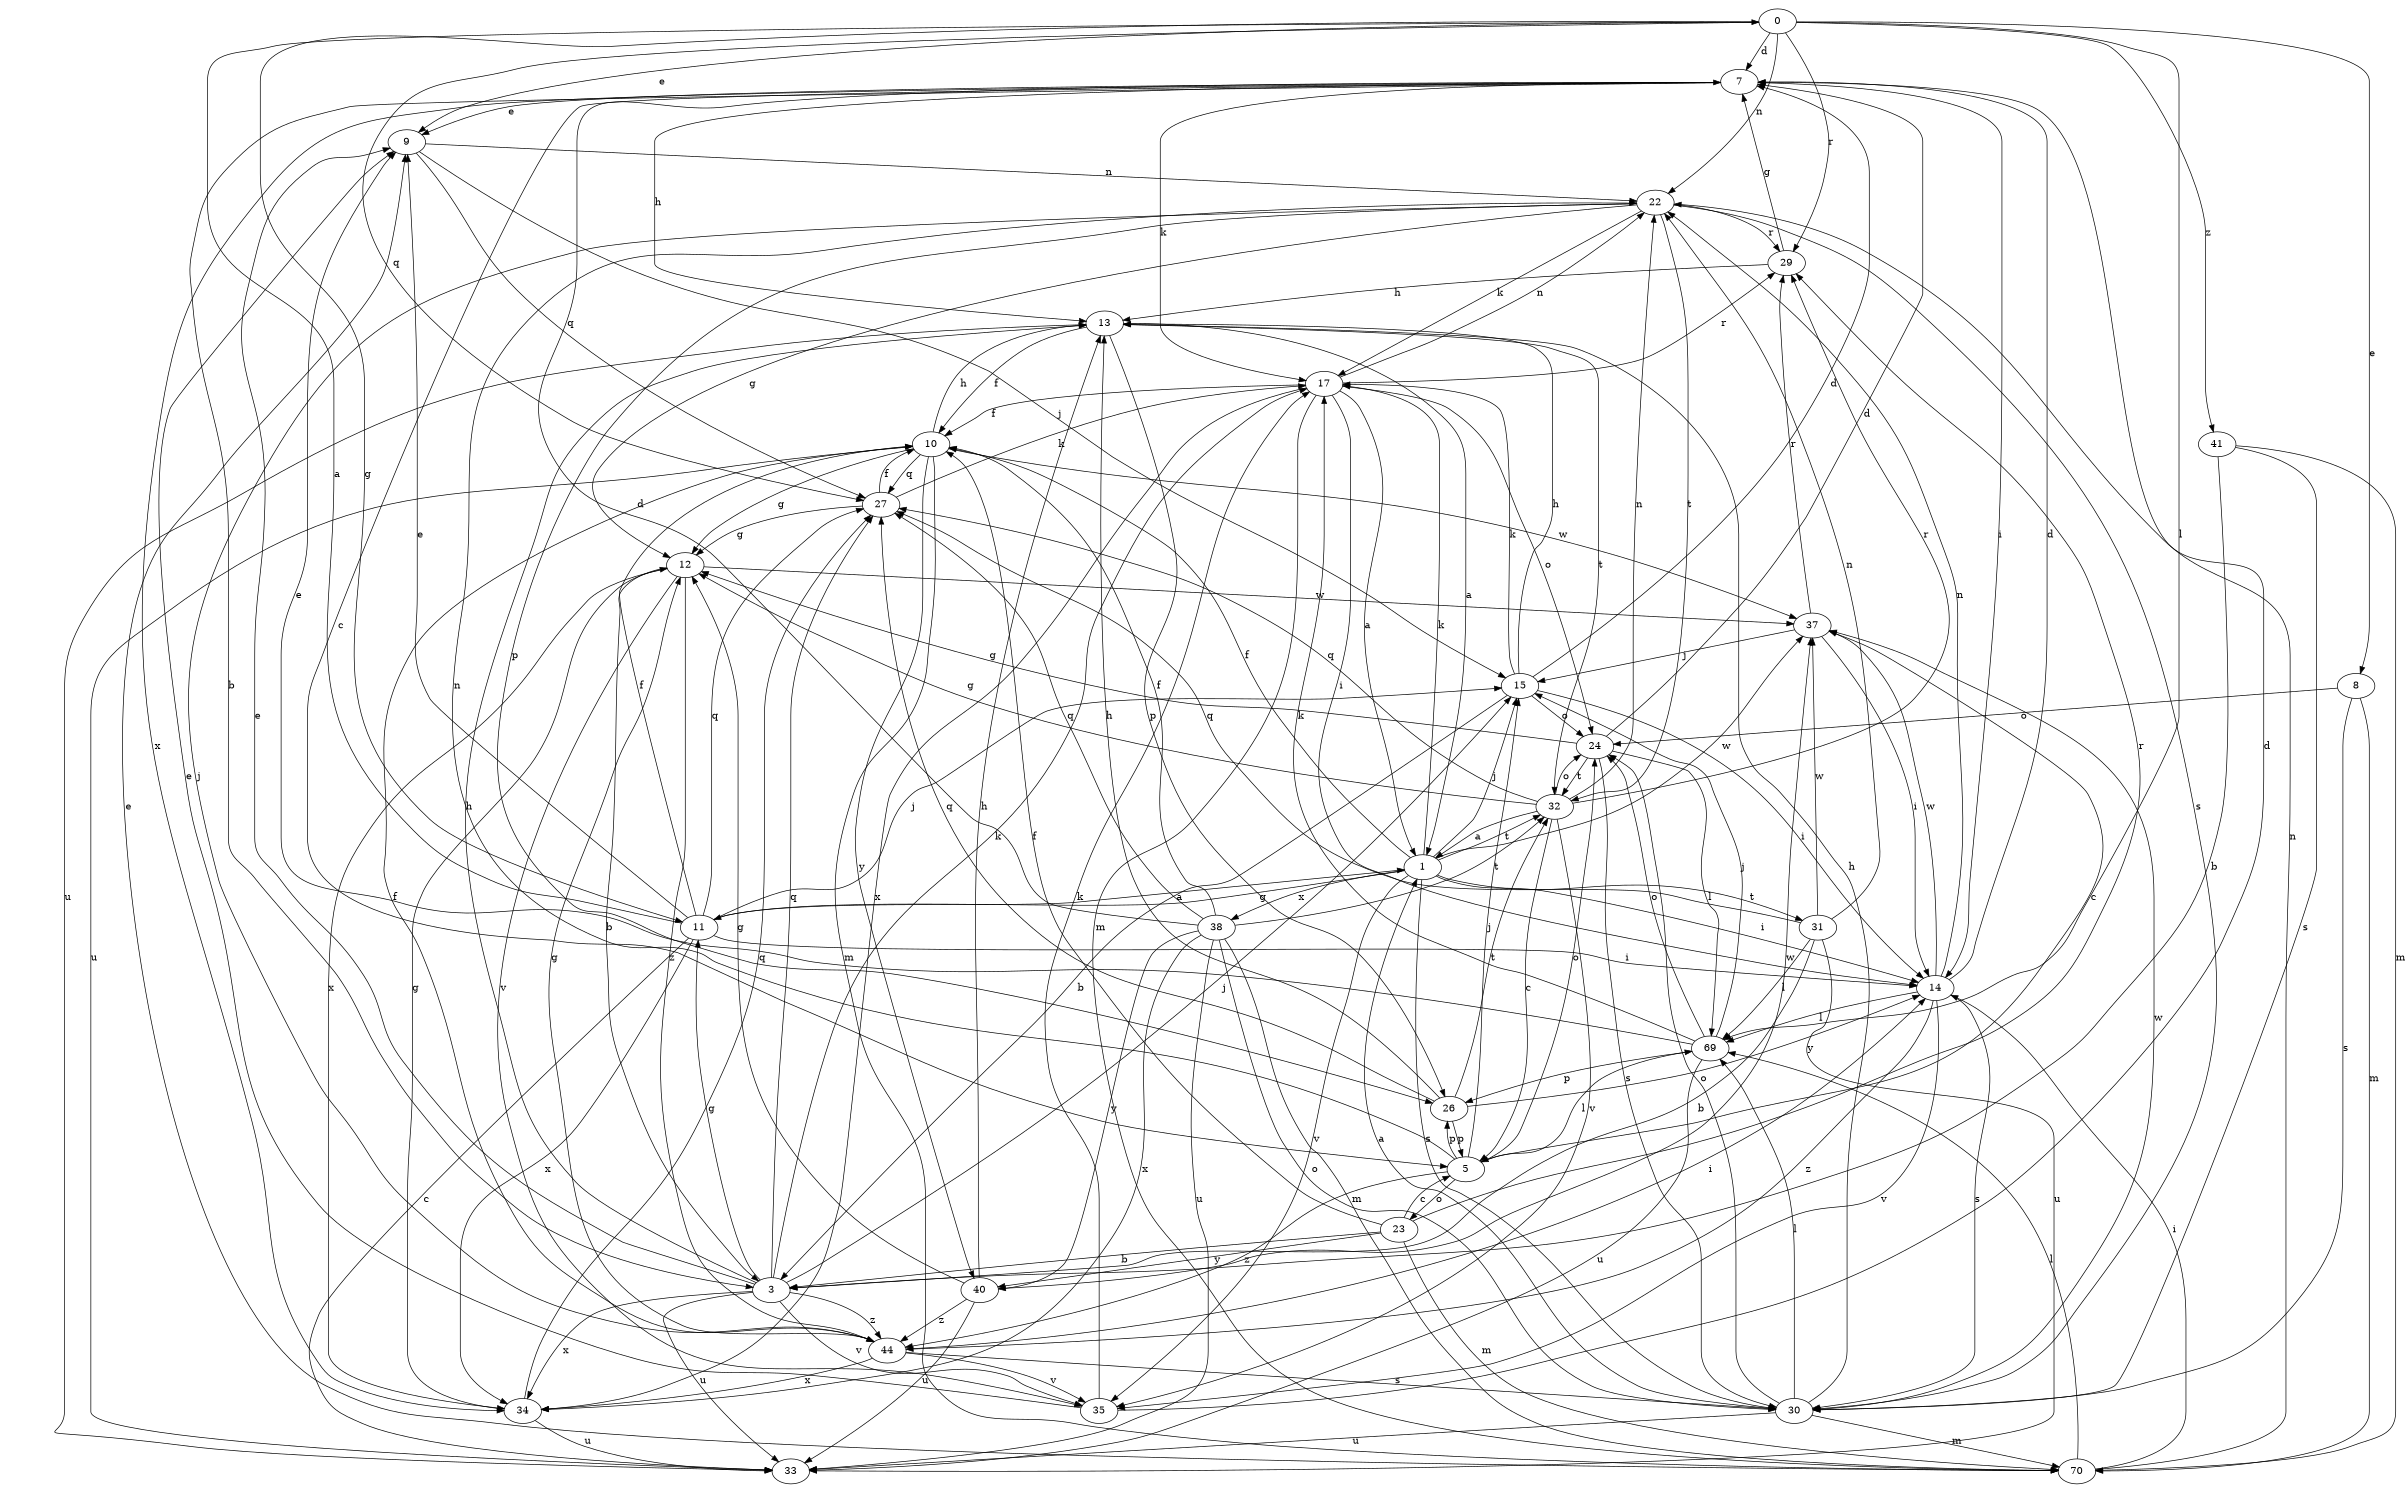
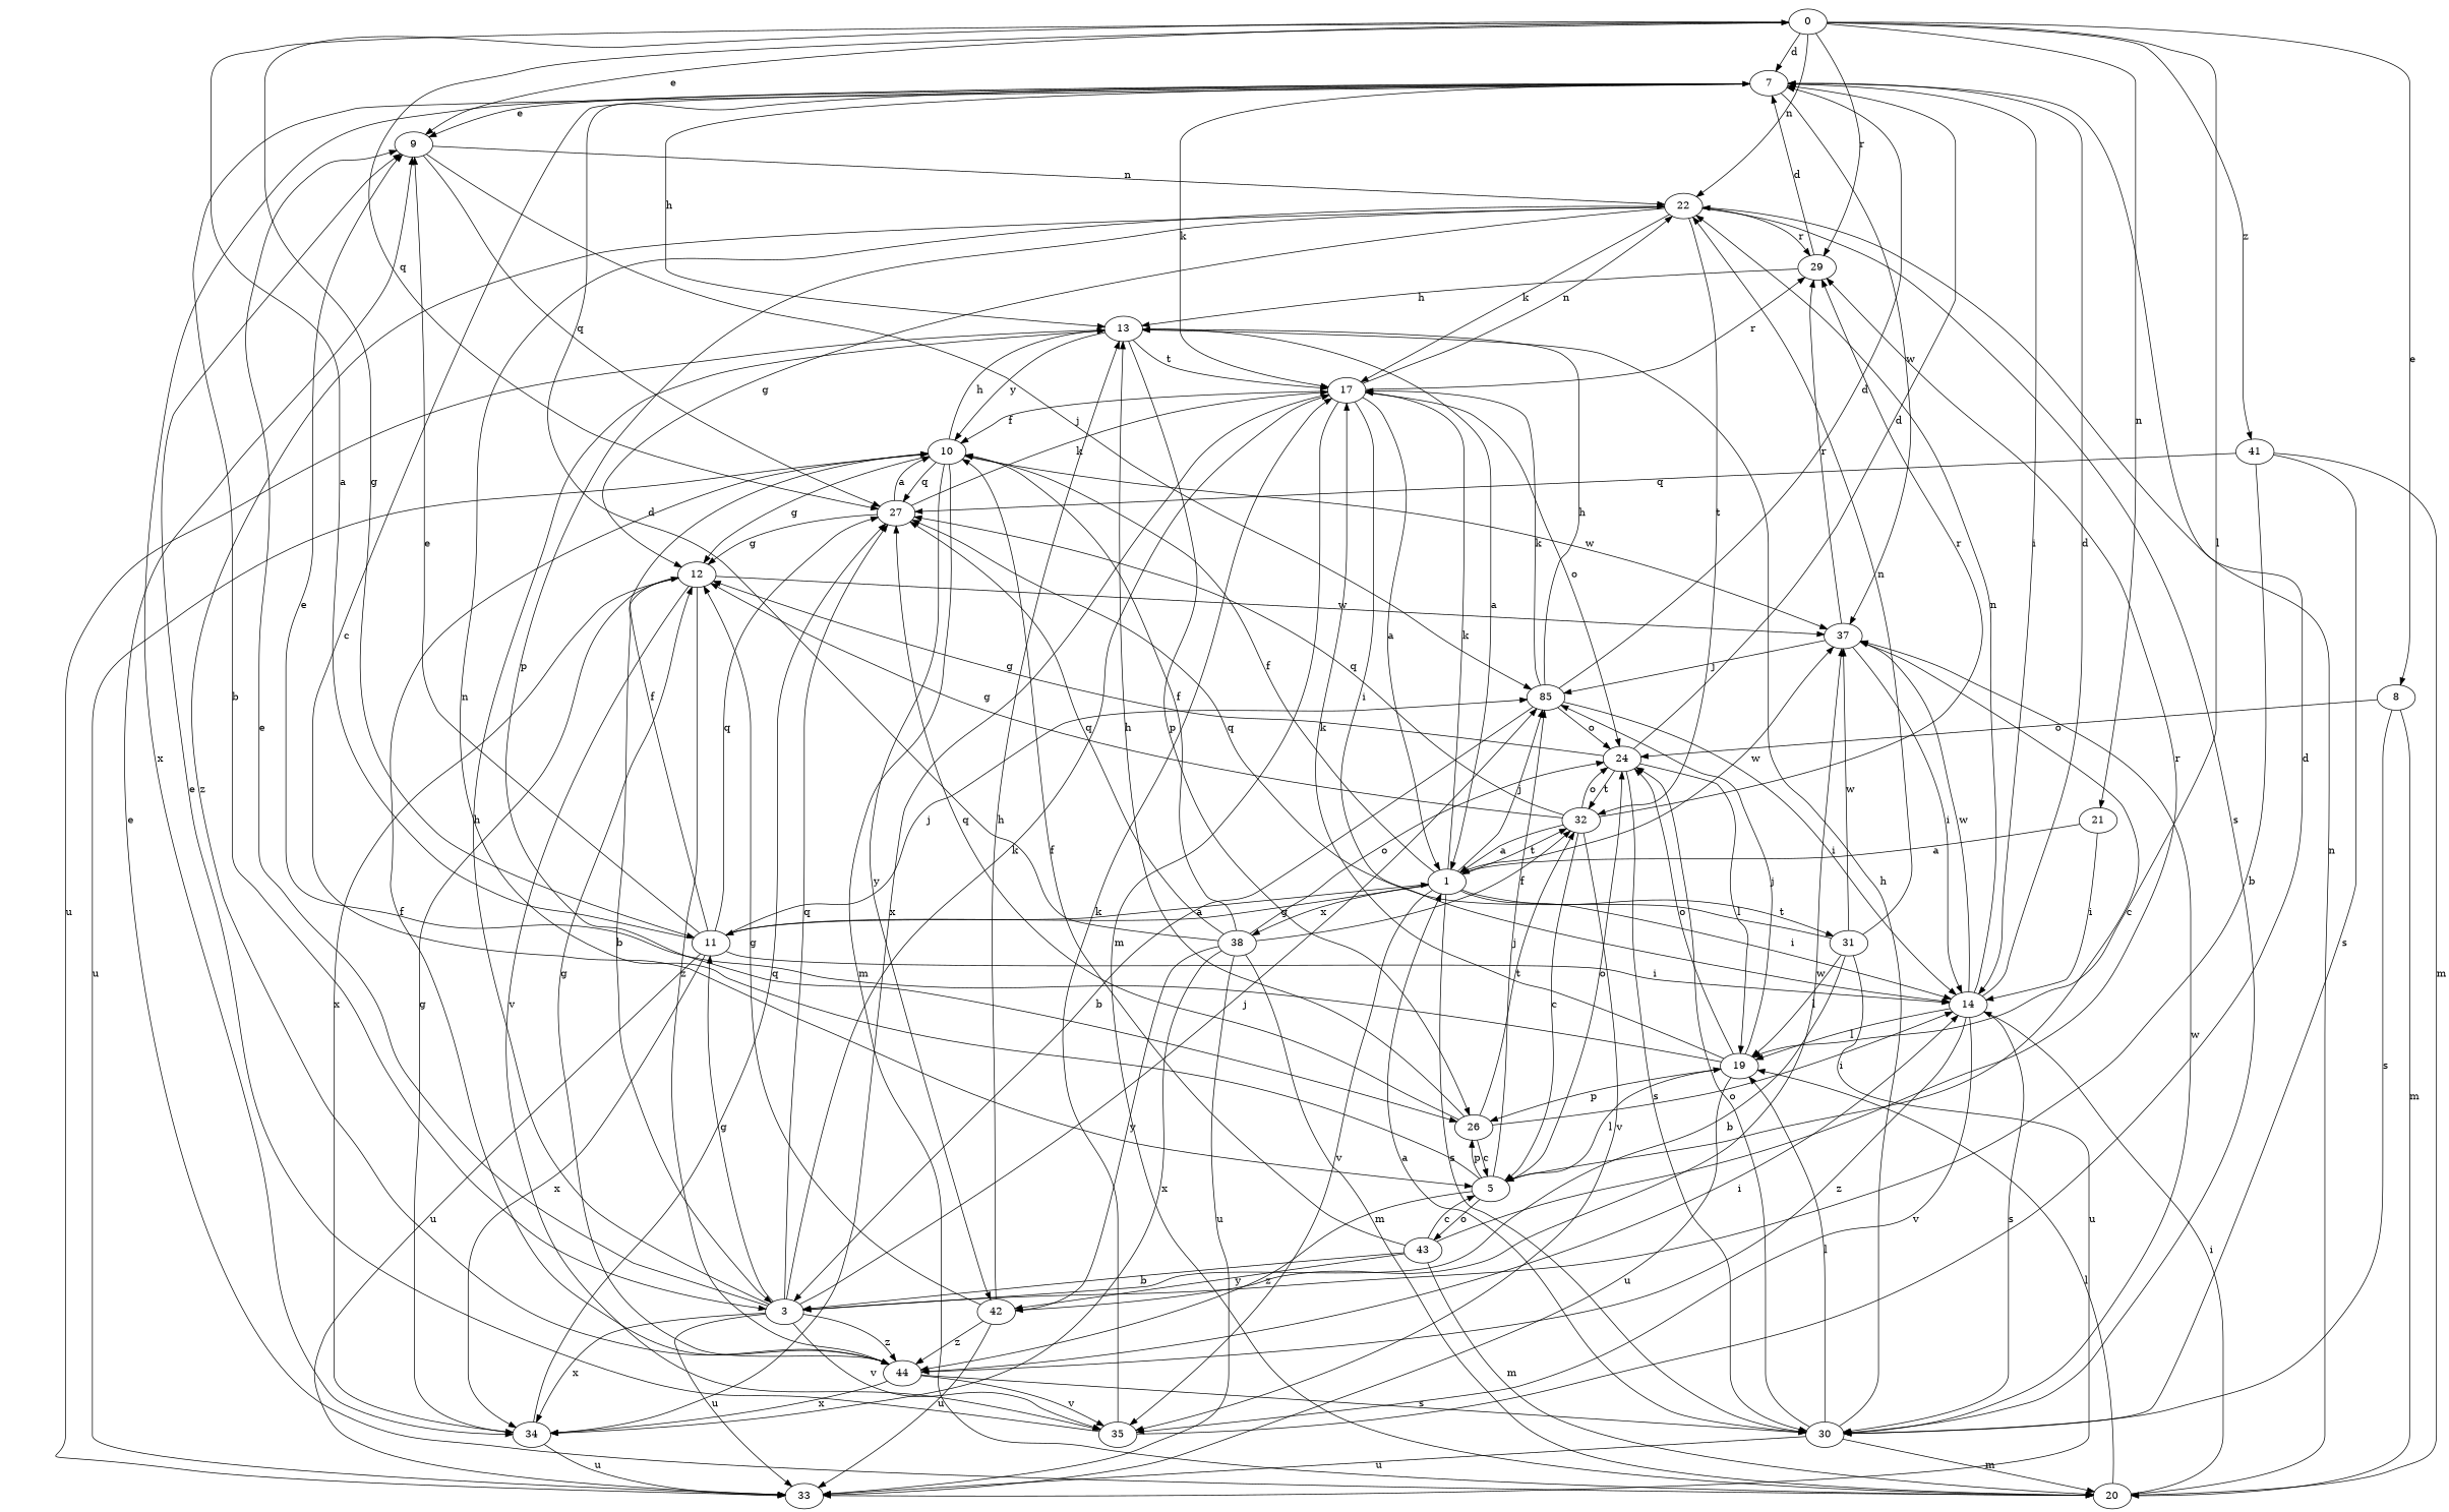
  strict digraph {
    0
    7
    8
    9
    11
-   19 [label=69]
+   19
+   21
    22
    27
    29
    41
    14
    17
    37
    3
    13
    n17 [label=34]
    5
    30
    24
-   20 [label=70]
-   15
+   20
+   15 [label=85]
    1
    10
    33
    26
    32
    44
    12
    31
    35
    38
-   40
-   23
+   40 [label=42]
+   23 [label=43]
    0 -> 7 [label=d]
    0 -> 8 [label=e]
    0 -> 9 [label=e]
    0 -> 11 [label=g]
    0 -> 19 [label=l]
+   0 -> 21 [label=n]
    0 -> 22 [label=n]
    0 -> 27 [label=q]
    0 -> 29 [label=r]
    0 -> 41 [label=z]
    7 -> 9 [label=e]
    7 -> 14 [label=i]
    7 -> 17 [label=k]
+   7 -> 37 [label=w]
    7 -> 3 [label=b]
    7 -> 13 [label=h]
    7 -> n17 [label=x]
    7 -> 5 [label=c]
    8 -> 30 [label=s]
    8 -> 24 [label=o]
    8 -> 20 [label=m]
    9 -> 22 [label=n]
    9 -> 27 [label=q]
    9 -> 15 [label=j]
    11 -> 0 [label=a]
    11 -> 9 [label=e]
    11 -> 27 [label=q]
    11 -> 14 [label=i]
    11 -> n17 [label=x]
    11 -> 15 [label=j]
    11 -> 1 [label=a]
    11 -> 10 [label=f]
-   11 -> 33 [label=c]
+   11 -> 33 [label=u]
    19 -> 9 [label=e]
    19 -> 17 [label=k]
    19 -> 24 [label=o]
    19 -> 15 [label=j]
    19 -> 33 [label=u]
    19 -> 26 [label=p]
+   21 -> 14 [label=i]
+   21 -> 1 [label=a]
    22 -> 29 [label=r]
    22 -> 17 [label=k]
    22 -> 30 [label=s]
    22 -> 26 [label=p]
    22 -> 32 [label=t]
-   22 -> 44 [label=j]
+   22 -> 44 [label=z]
    22 -> 12 [label=g]
    27 -> 17 [label=k]
-   27 -> 10 [label=f]
+   27 -> 10 [label=a]
    27 -> 12 [label=g]
-   29 -> 7 [label=g]
+   29 -> 7 [label=d]
    29 -> 13 [label=h]
+   41 -> 27 [label=q]
    41 -> 3 [label=b]
    41 -> 30 [label=s]
    41 -> 20 [label=m]
    14 -> 7 [label=d]
    14 -> 19 [label=l]
    14 -> 22 [label=n]
    14 -> 37 [label=w]
    14 -> 30 [label=s]
    14 -> 44 [label=z]
    14 -> 35 [label=v]
    17 -> 22 [label=n]
    17 -> 29 [label=r]
    17 -> 14 [label=i]
    17 -> n17 [label=x]
    17 -> 24 [label=o]
    17 -> 20 [label=m]
    17 -> 1 [label=a]
    17 -> 10 [label=f]
    37 -> 29 [label=r]
    37 -> 14 [label=i]
    37 -> 5 [label=c]
    37 -> 15 [label=j]
    3 -> 9 [label=e]
    3 -> 11 [label=g]
    3 -> 27 [label=q]
    3 -> 17 [label=k]
    3 -> 13 [label=h]
    3 -> n17 [label=x]
    3 -> 15 [label=j]
    3 -> 33 [label=u]
    3 -> 44 [label=z]
    3 -> 35 [label=v]
    13 -> 1 [label=a]
-   13 -> 10 [label=f]
+   13 -> 10 [label=y]
    13 -> 33 [label=u]
    13 -> 26 [label=p]
-   13 -> 32 [label=t]
+   13 -> 17 [label=t]
    n17 -> 27 [label=q]
    n17 -> 33 [label=u]
    n17 -> 12 [label=g]
    5 -> 19 [label=l]
    5 -> 22 [label=n]
    5 -> 24 [label=o]
    5 -> 15 [label=j]
    5 -> 26 [label=p]
    5 -> 44 [label=z]
    5 -> 23 [label=o]
    30 -> 19 [label=l]
    30 -> 37 [label=w]
    30 -> 13 [label=h]
    30 -> 24 [label=o]
    30 -> 20 [label=m]
    30 -> 1 [label=a]
    30 -> 33 [label=u]
    24 -> 7 [label=d]
    24 -> 19 [label=l]
    24 -> 30 [label=s]
    24 -> 32 [label=t]
    24 -> 12 [label=g]
    20 -> 9 [label=e]
    20 -> 19 [label=l]
    20 -> 22 [label=n]
    20 -> 14 [label=i]
    15 -> 7 [label=d]
    15 -> 14 [label=i]
    15 -> 17 [label=k]
    15 -> 3 [label=b]
    15 -> 13 [label=h]
    15 -> 24 [label=o]
    1 -> 11 [label=g]
    1 -> 14 [label=i]
    1 -> 17 [label=k]
    1 -> 37 [label=w]
    1 -> 30 [label=s]
    1 -> 15 [label=j]
    1 -> 10 [label=f]
    1 -> 32 [label=t]
    1 -> 31 [label=t]
    1 -> 35 [label=v]
    1 -> 38 [label=x]
    10 -> 27 [label=q]
    10 -> 37 [label=w]
    10 -> 13 [label=h]
    10 -> 20 [label=m]
    10 -> 33 [label=u]
    10 -> 12 [label=g]
    10 -> 40 [label=y]
    26 -> 27 [label=q]
-   26 -> 14 [label=y]
+   26 -> 14 [label=i]
    26 -> 13 [label=h]
-   26 -> 5 [label=p]
+   26 -> 5 [label=c]
    26 -> 32 [label=t]
-   32 -> 22 [label=n]
    32 -> 27 [label=q]
    32 -> 29 [label=r]
    32 -> 5 [label=c]
    32 -> 24 [label=o]
    32 -> 1 [label=a]
    32 -> 12 [label=g]
    32 -> 35 [label=v]
    44 -> 14 [label=i]
    44 -> n17 [label=x]
    44 -> 30 [label=s]
    44 -> 10 [label=f]
    44 -> 12 [label=g]
    44 -> 35 [label=v]
    12 -> 37 [label=w]
    12 -> 3 [label=b]
    12 -> n17 [label=x]
    12 -> 44 [label=z]
    12 -> 35 [label=v]
    31 -> 19 [label=l]
    31 -> 22 [label=n]
    31 -> 27 [label=q]
    31 -> 37 [label=w]
    31 -> 3 [label=b]
    31 -> 33 [label=u]
    35 -> 7 [label=d]
    35 -> 9 [label=e]
    35 -> 17 [label=k]
    38 -> 7 [label=d]
    38 -> 27 [label=q]
    38 -> n17 [label=x]
-   38 -> 30 [label=o]
+   38 -> 24 [label=o]
    38 -> 20 [label=m]
    38 -> 10 [label=f]
    38 -> 33 [label=u]
-   38 -> 32 [label=t]
+   38 -> 32 [label=f]
    38 -> 40 [label=y]
    40 -> 37 [label=w]
    40 -> 13 [label=h]
    40 -> 33 [label=u]
    40 -> 44 [label=z]
    40 -> 12 [label=g]
    23 -> 29 [label=r]
    23 -> 3 [label=b]
    23 -> 5 [label=c]
    23 -> 20 [label=m]
    23 -> 10 [label=f]
    23 -> 40 [label=y]
  }
